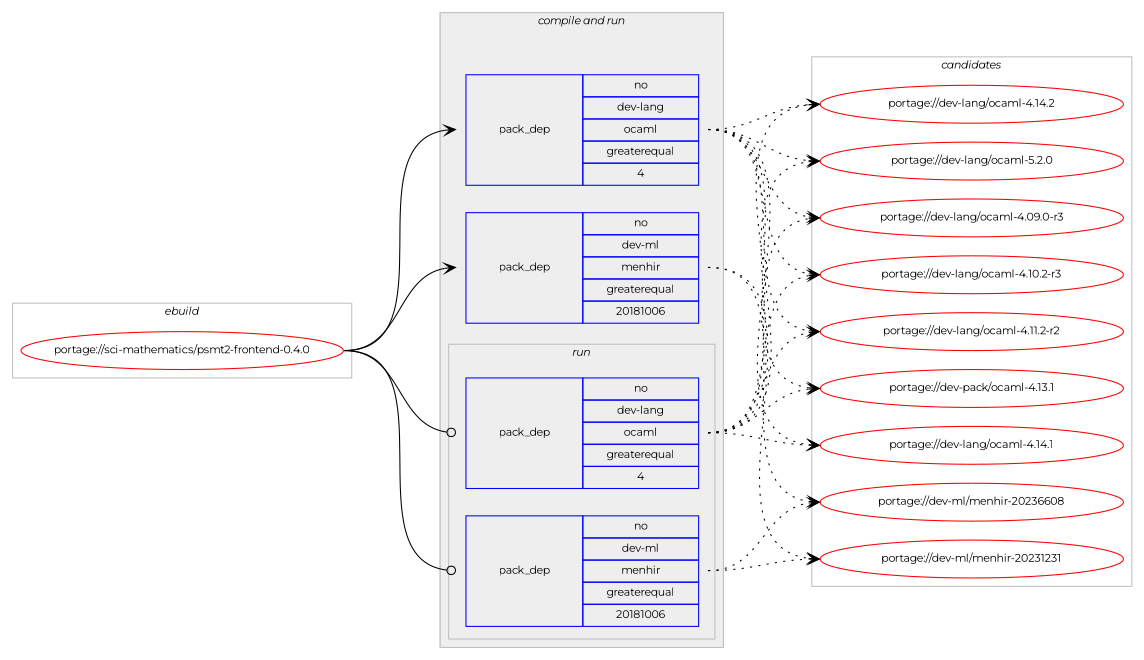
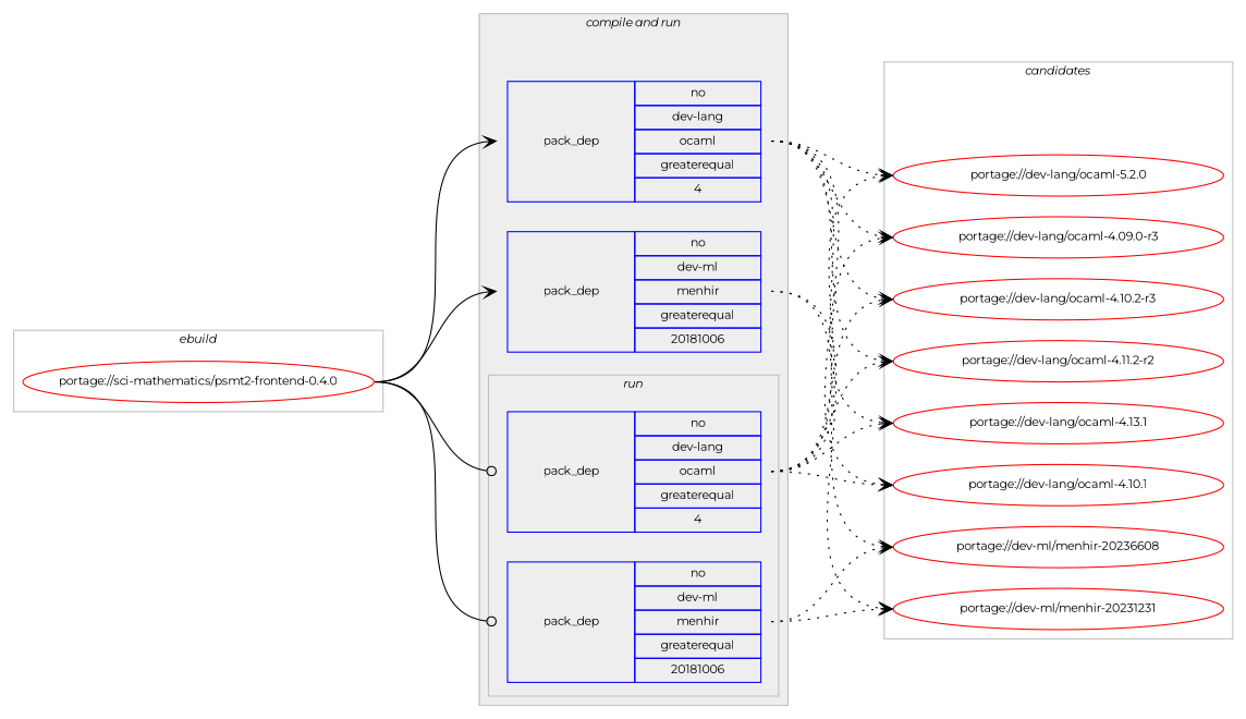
  digraph {
    compound=true
    concentrate=true
    fontname=Montserrat
    fontsize=10
    newrank=true
    rankdir=LR
    ranksep=1.5
    node [color=red fontname=Montserrat fontsize=10]
    edge [arrowhead=vee fontname=Montserrat headport=w style=dotted tailport=e weight=100]
    n1 [label="portage://sci-mathematics/psmt2-frontend-0.4.0" width=4]
    n2 [color=blue label=<<TABLE BORDER="0" CELLBORDER="1" CELLSPACING="0" CELLPADDING="4" WIDTH="220"><TR><TD ROWSPAN="6" CELLPADDING="30">pack_dep</TD></TR><TR><TD WIDTH="110">no</TD></TR><TR><TD>dev-lang</TD></TR><TR><TD>ocaml</TD></TR><TR><TD>greaterequal</TD></TR><TR><TD>4</TD></TR></TABLE>> shape=none]
    n3 [color=blue label=<<TABLE BORDER="0" CELLBORDER="1" CELLSPACING="0" CELLPADDING="4" WIDTH="220"><TR><TD ROWSPAN="6" CELLPADDING="30">pack_dep</TD></TR><TR><TD WIDTH="110">no</TD></TR><TR><TD>dev-ml</TD></TR><TR><TD>menhir</TD></TR><TR><TD>greaterequal</TD></TR><TR><TD>20181006</TD></TR></TABLE>> shape=none]
    n4 [color=blue label=<<TABLE BORDER="0" CELLBORDER="1" CELLSPACING="0" CELLPADDING="4" WIDTH="220"><TR><TD ROWSPAN="6" CELLPADDING="30">pack_dep</TD></TR><TR><TD WIDTH="110">no</TD></TR><TR><TD>dev-lang</TD></TR><TR><TD>ocaml</TD></TR><TR><TD>greaterequal</TD></TR><TR><TD>4</TD></TR></TABLE>> shape=none]
    n5 [color=blue label=<<TABLE BORDER="0" CELLBORDER="1" CELLSPACING="0" CELLPADDING="4" WIDTH="220"><TR><TD ROWSPAN="6" CELLPADDING="30">pack_dep</TD></TR><TR><TD WIDTH="110">no</TD></TR><TR><TD>dev-ml</TD></TR><TR><TD>menhir</TD></TR><TR><TD>greaterequal</TD></TR><TR><TD>20181006</TD></TR></TABLE>> shape=none]
    n6 [label="portage://dev-lang/ocaml-4.09.0-r3" width=4]
    n7 [label="portage://dev-lang/ocaml-4.10.2-r3" width=4]
    n8 [label="portage://dev-lang/ocaml-4.11.2-r2" width=4]
-   n9 [label="portage://dev-pack/ocaml-4.13.1" width=4]
-   n10 [label="portage://dev-lang/ocaml-4.14.1" width=4]
-   n11 [label="portage://dev-lang/ocaml-4.14.2" width=4]
+   n9 [label="portage://dev-lang/ocaml-4.13.1" width=4]
+   n10 [label="portage://dev-lang/ocaml-4.10.1" width=4]
    n12 [label="portage://dev-lang/ocaml-5.2.0" width=4]
    n13 [label="portage://dev-ml/menhir-20236608" width=4]
    n14 [label="portage://dev-ml/menhir-20231231" width=4]
    subgraph cluster_1 {
      color=gray
      label=<<i>ebuild</i>>
      rank=same
      n1
    }
    subgraph cluster_2 {
      color=gray
      label=<<i>dependencies</i>>
      subgraph cluster_3 {
        color=gray
        fillcolor="#eeeeee"
        label=<<i>compile</i>>
        style=filled
        subgraph sub_4 {
          color=gray
          fillcolor="#eeeeee"
          label=<<i>compile</i>>
          style=filled
          n2
        }
        subgraph sub_5 {
          color=gray
          fillcolor="#eeeeee"
          label=<<i>compile</i>>
          style=filled
          n3
        }
      }
      subgraph cluster_6 {
        color=gray
        fillcolor="#eeeeee"
        label=<<i>compile and run</i>>
        style=filled
      }
      subgraph cluster_7 {
        color=gray
        fillcolor="#eeeeee"
        label=<<i>run</i>>
        style=filled
        subgraph sub_8 {
          color=gray
          fillcolor="#eeeeee"
          label=<<i>run</i>>
          style=filled
          n4
        }
        subgraph sub_9 {
          color=gray
          fillcolor="#eeeeee"
          label=<<i>run</i>>
          style=filled
          n5
        }
      }
    }
    subgraph cluster_10 {
      color=gray
      label=<<i>candidates</i>>
      rank=same
      subgraph sub_11 {
        color=black
        label=<<i>candidates</i>>
        nodesep=1
        rank=same
        n6
        n7
        n8
        n9
        n10
-       n11
        n12
      }
      subgraph sub_12 {
        color=black
        label=<<i>candidates</i>>
        nodesep=1
        rank=same
        n13
        n14
      }
      subgraph sub_13 {
        color=black
        label=<<i>candidates</i>>
        nodesep=1
        rank=same
        n6
        n7
        n8
        n9
        n10
-       n11
        n12
      }
      subgraph sub_14 {
        color=black
        label=<<i>candidates</i>>
        nodesep=1
        rank=same
        n13
        n14
      }
    }
    n1 -> n2 [style=solid weight=20]
    n1 -> n3 [style=solid weight=20]
    n1 -> n4 [arrowhead=odot style=solid weight=20]
    n1 -> n5 [arrowhead=odot style=solid weight=20]
    n2 -> n6
    n2 -> n7
    n2 -> n8
    n2 -> n9
    n2 -> n10
-   n2 -> n11
    n2 -> n12
    n3 -> n13
    n3 -> n14
    n4 -> n6
    n4 -> n7
    n4 -> n8
    n4 -> n9
    n4 -> n10
-   n4 -> n11
    n4 -> n12
    n5 -> n13
    n5 -> n14
  }
